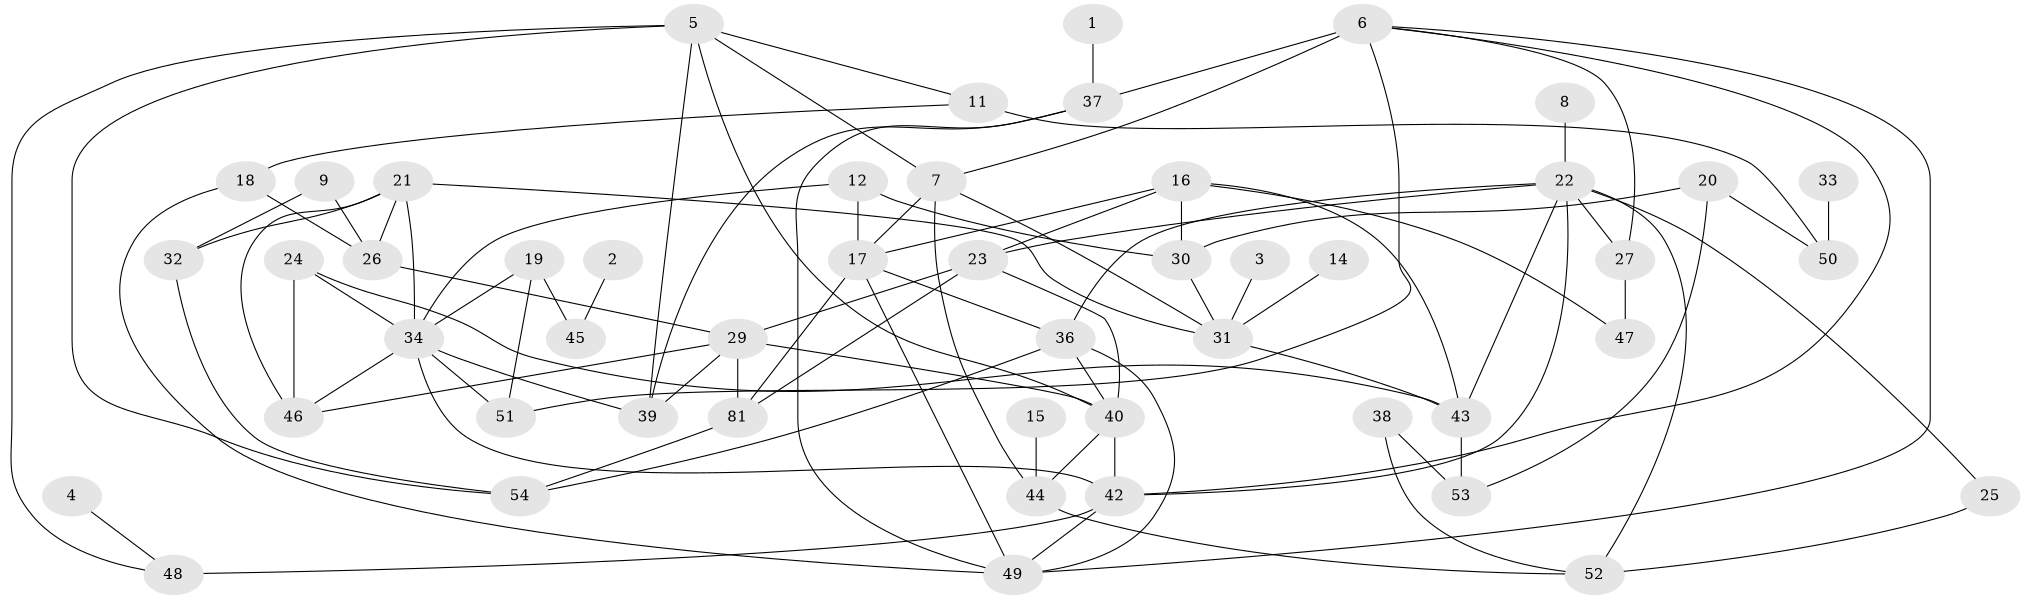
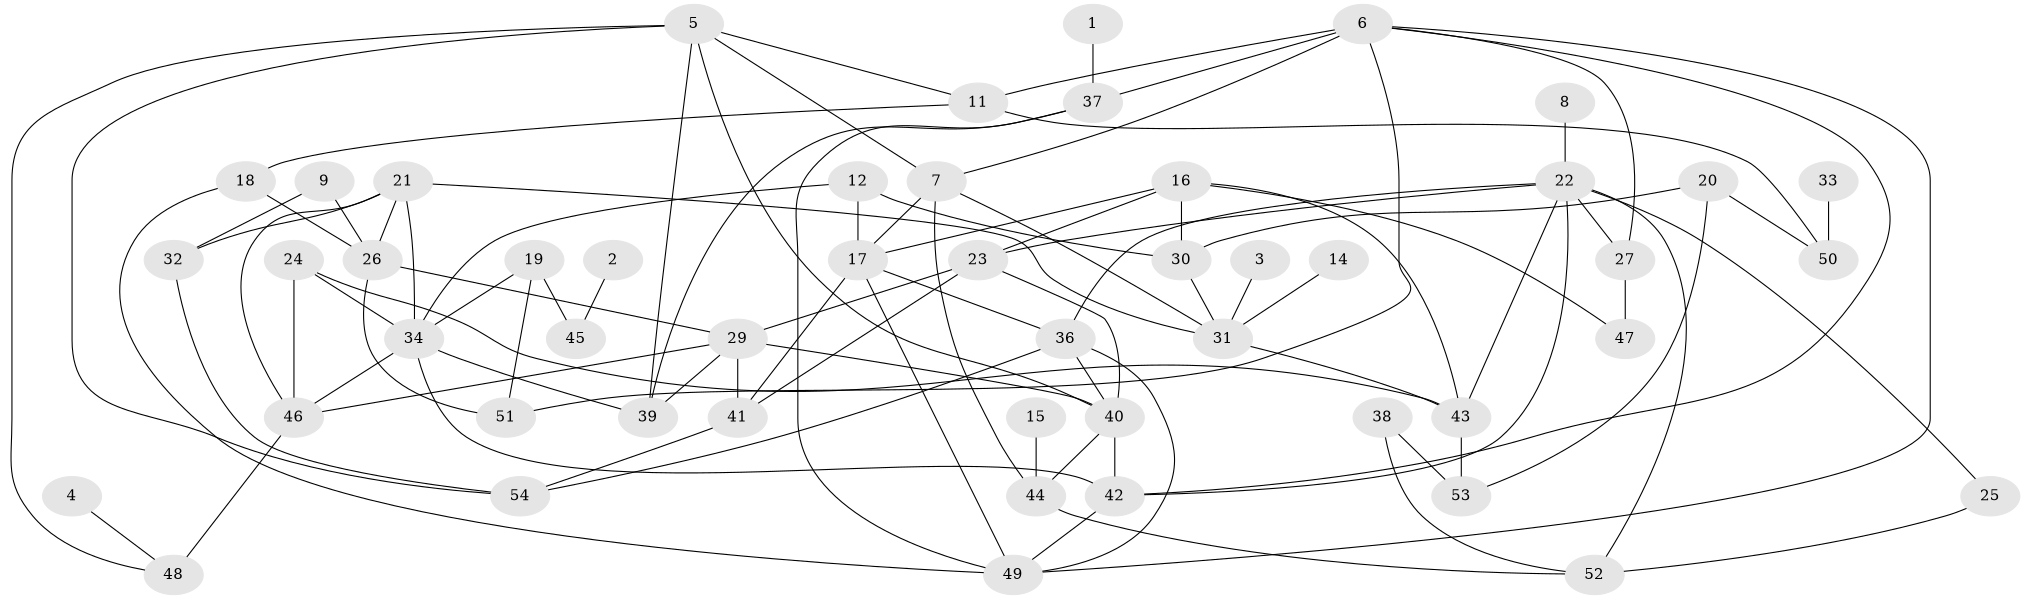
  graph {
    node [color=gray90 style=filled]
    edge [weight=1.0]
    1
    37
    39
    49
    2
    45
    3
    31
    43
    4
    48
    5
    7
    11
    40
    54
    17
    44
    50
    18
    42
    6
    27
    51
    47
    36
-   41 [label=81]
+   41
    52
    8
    22
    23
    25
    9
    26
    32
    29
    12
    30
    34
    46
    14
    15
    16
    53
    19
    20
    21
    24
    33
    38
    1 -- 37
    37 -- 39
    37 -- 49
    2 -- 45
    3 -- 31
    31 -- 43
    43 -- 53
    4 -- 48
    5 -- 39
    5 -- 48
    5 -- 7
    5 -- 11
    5 -- 40
    5 -- 54
    7 -- 31
    7 -- 17
    7 -- 44
    11 -- 50
    11 -- 18
    40 -- 44
    40 -- 42
    17 -- 49
    17 -- 36
    17 -- 41
    44 -- 52
    18 -- 49
    18 -- 26
    42 -- 49
    6 -- 37 [weight=2.0]
    6 -- 49
    6 -- 7
+   6 -- 11
    6 -- 42
    6 -- 27
    6 -- 51
    27 -- 47
    36 -- 49
    36 -- 40
    36 -- 54
    41 -- 54
    8 -- 22
    22 -- 43
    22 -- 42
    22 -- 27 [weight=2.0]
    22 -- 36
    22 -- 52
    22 -- 23
    22 -- 25
    23 -- 40
    23 -- 41
    23 -- 29
    25 -- 52
    9 -- 26
    9 -- 32
    26 -- 29
    32 -- 54
    29 -- 39
    29 -- 40
    29 -- 41
    29 -- 46
    12 -- 17
    12 -- 30
    12 -- 34
    30 -- 31
    34 -- 39
    34 -- 42
-   34 -- 51
+   26 -- 51
    34 -- 46
-   42 -- 48
+   46 -- 48
    14 -- 31
    15 -- 44
    16 -- 43
    16 -- 17
    16 -- 47
    16 -- 23
    16 -- 30
    19 -- 45
    19 -- 51
    19 -- 34
    20 -- 50
    20 -- 30
    20 -- 53
    21 -- 31
    21 -- 26
    21 -- 32
    21 -- 34
    21 -- 46
    24 -- 43
    24 -- 34
    24 -- 46
    33 -- 50
    38 -- 52
    38 -- 53
  }
